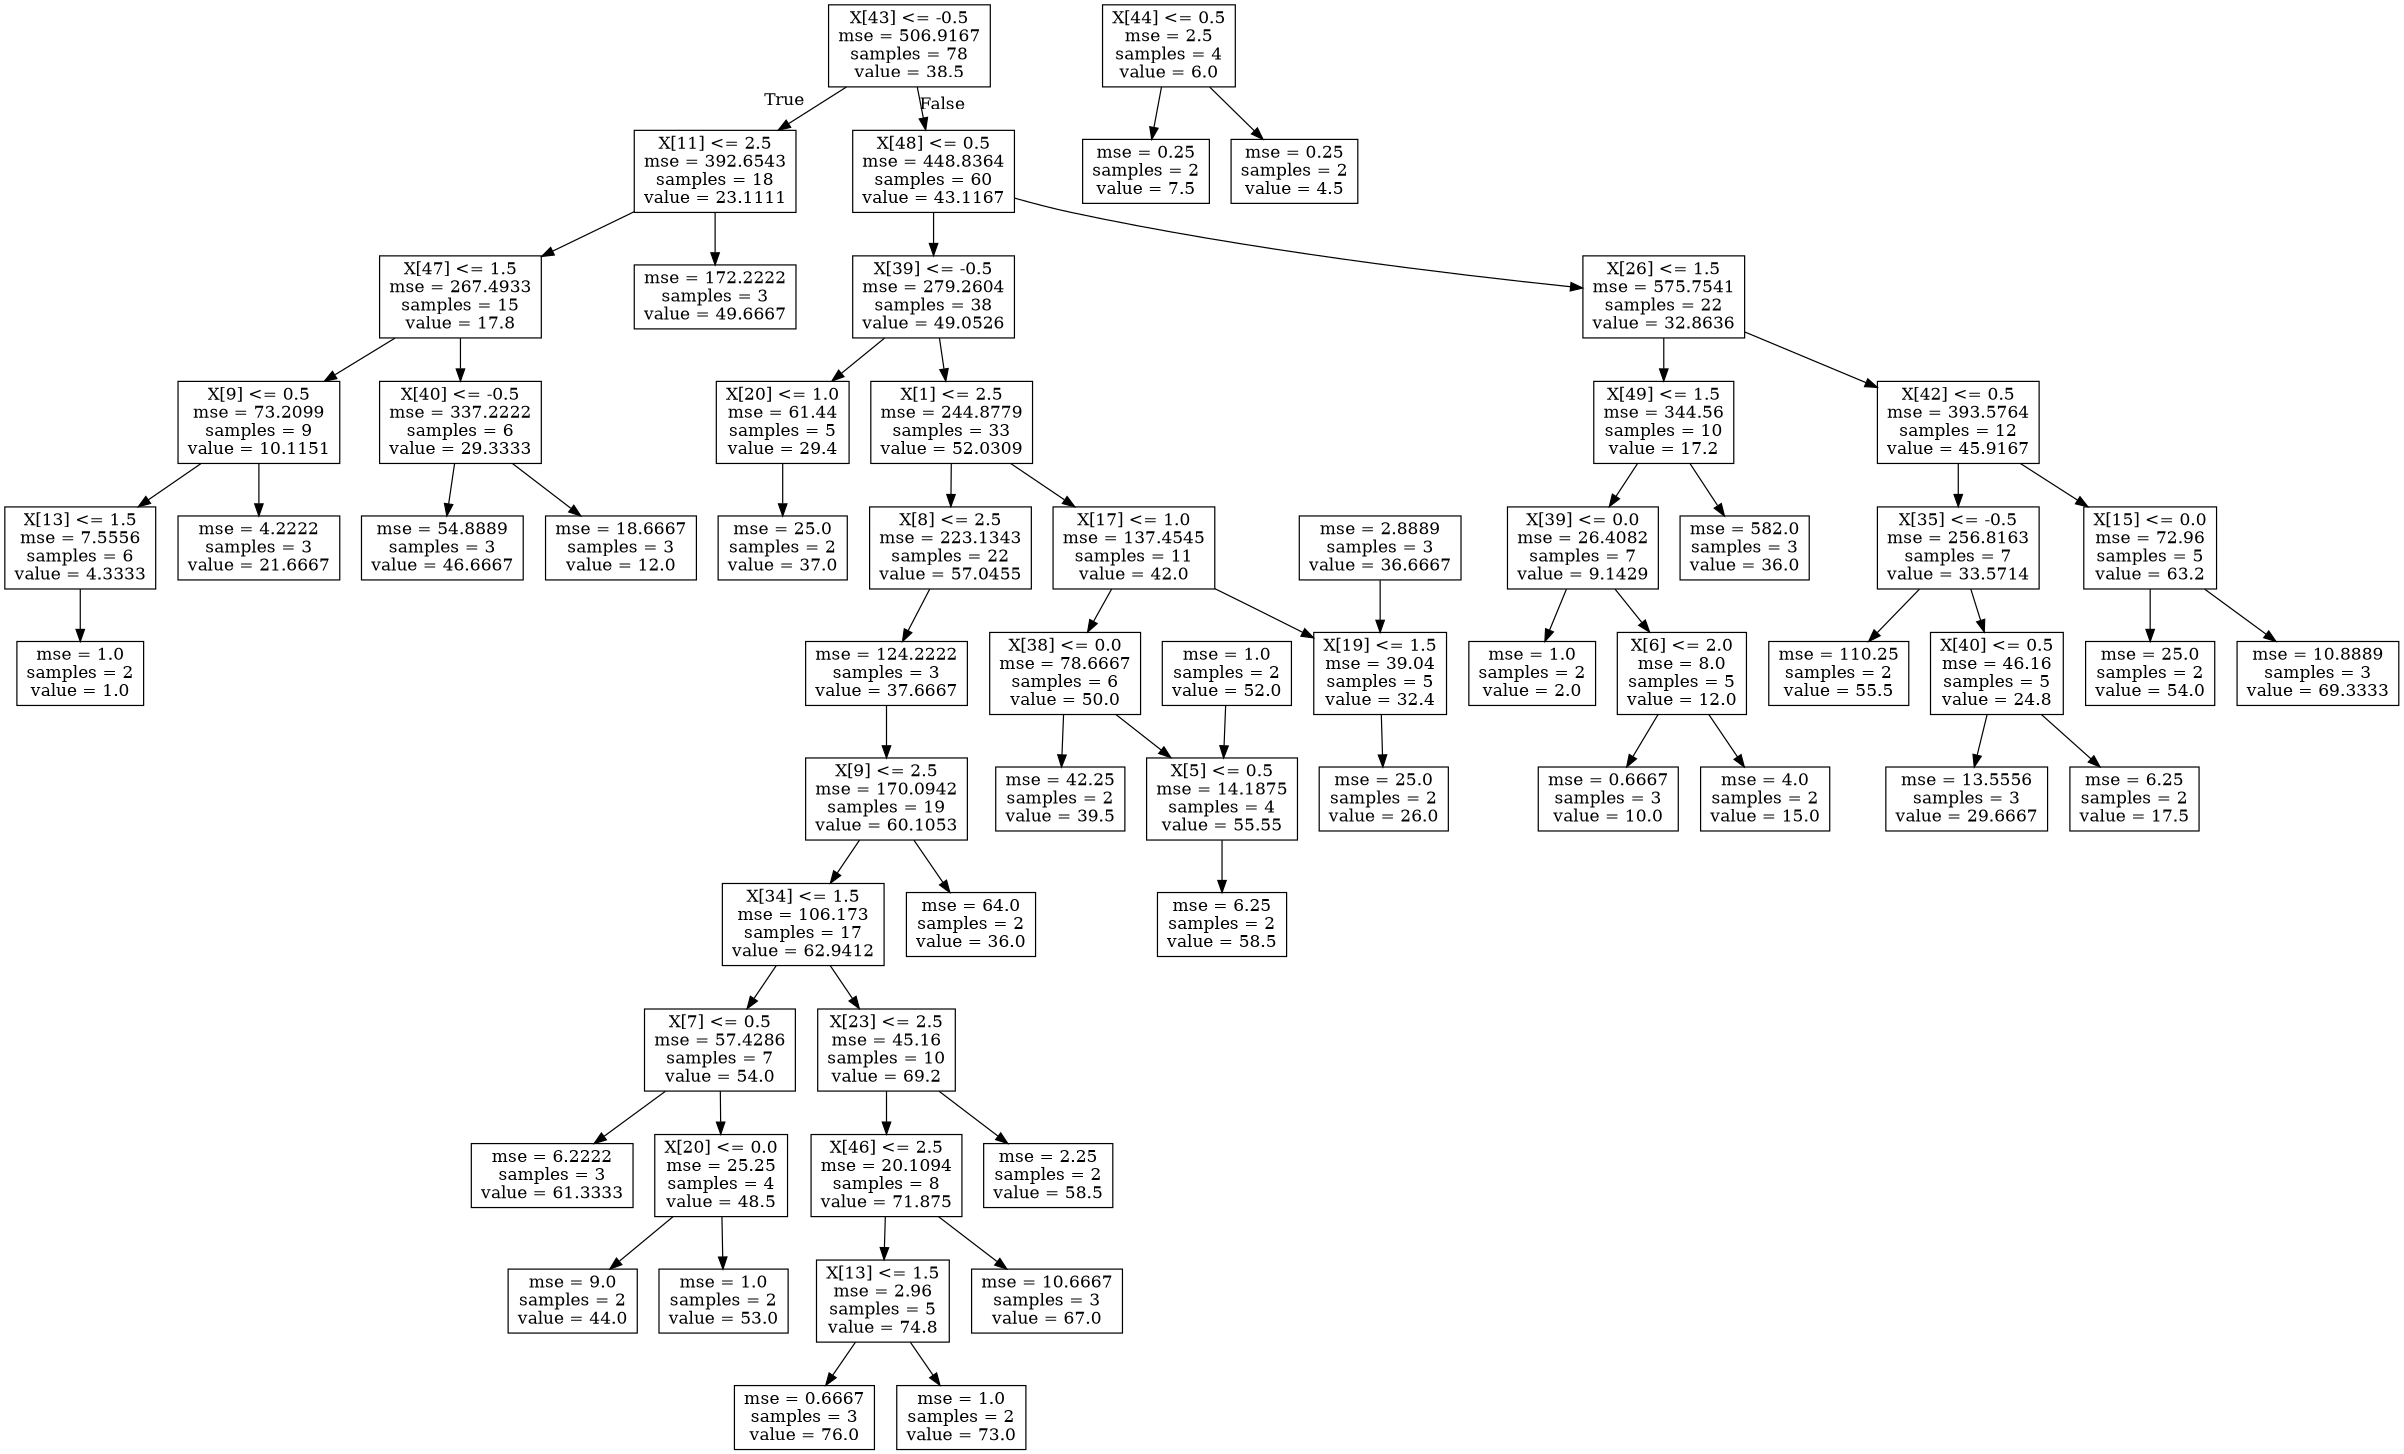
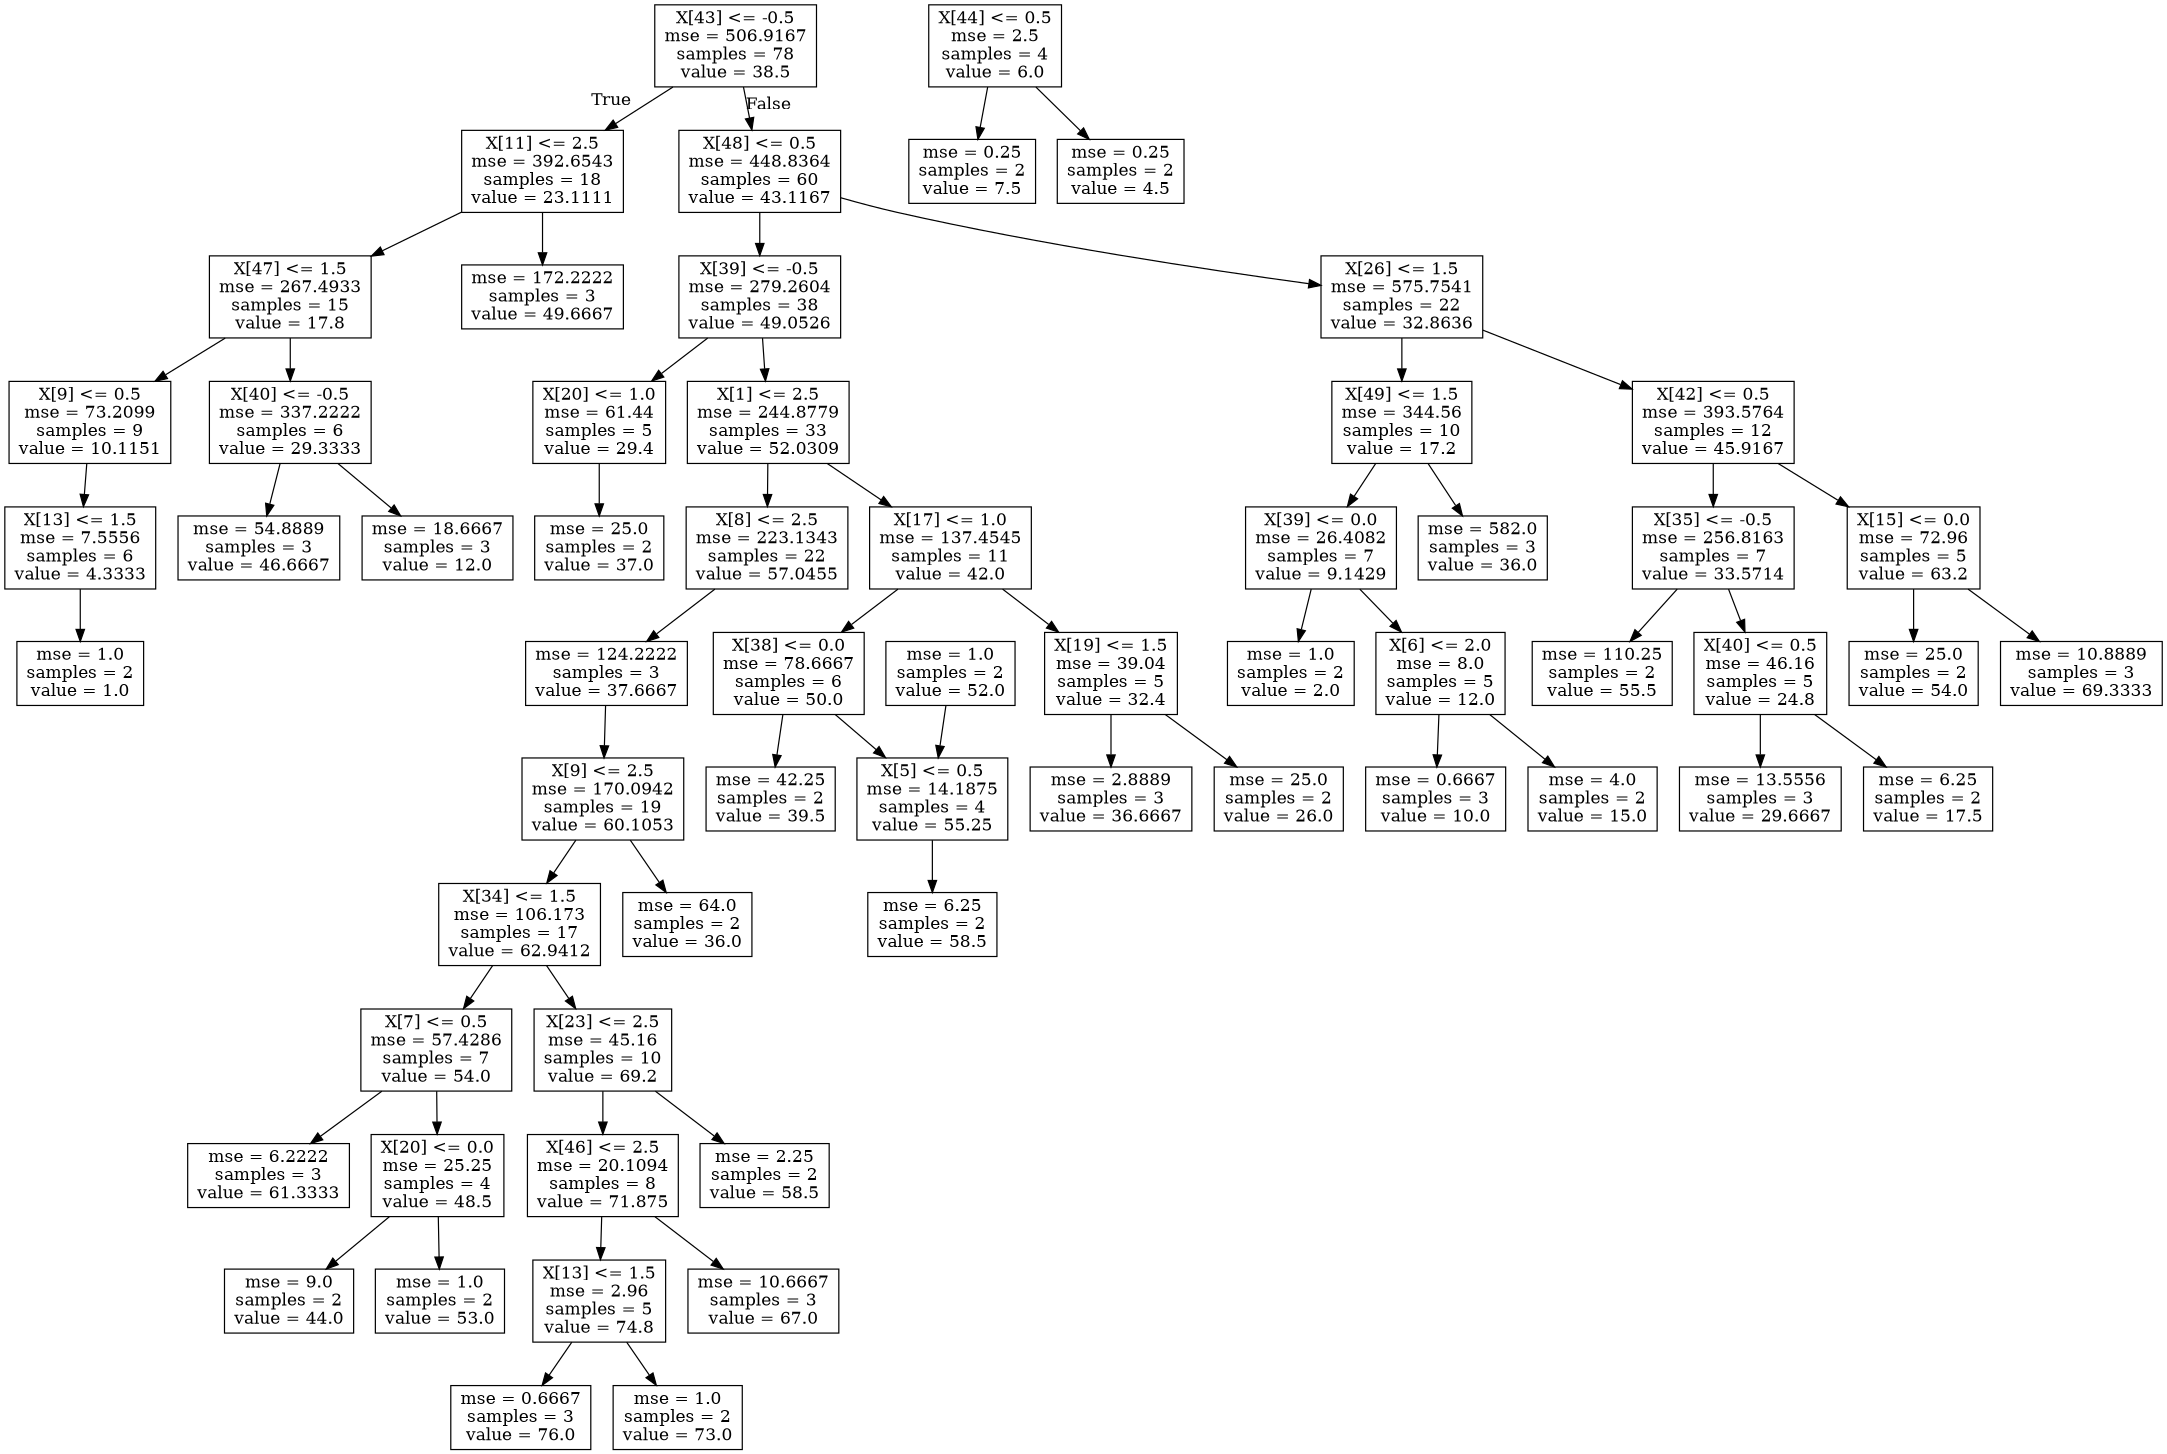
  digraph {
    node [shape=box]
    n1 [label="X[43] <= -0.5\nmse = 506.9167\nsamples = 78\nvalue = 38.5"]
    n2 [label="X[11] <= 2.5\nmse = 392.6543\nsamples = 18\nvalue = 23.1111"]
    n3 [label="X[48] <= 0.5\nmse = 448.8364\nsamples = 60\nvalue = 43.1167"]
    n4 [label="X[47] <= 1.5\nmse = 267.4933\nsamples = 15\nvalue = 17.8"]
    n5 [label="mse = 172.2222\nsamples = 3\nvalue = 49.6667"]
    n6 [label="X[39] <= -0.5\nmse = 279.2604\nsamples = 38\nvalue = 49.0526"]
    n7 [label="X[26] <= 1.5\nmse = 575.7541\nsamples = 22\nvalue = 32.8636"]
    n8 [label="X[9] <= 0.5\nmse = 73.2099\nsamples = 9\nvalue = 10.1151"]
    n9 [label="X[40] <= -0.5\nmse = 337.2222\nsamples = 6\nvalue = 29.3333"]
    n10 [label="X[13] <= 1.5\nmse = 7.5556\nsamples = 6\nvalue = 4.3333"]
-   n11 [label="mse = 4.2222\nsamples = 3\nvalue = 21.6667"]
    n12 [label="mse = 54.8889\nsamples = 3\nvalue = 46.6667"]
    n13 [label="mse = 18.6667\nsamples = 3\nvalue = 12.0"]
    n14 [label="mse = 1.0\nsamples = 2\nvalue = 1.0"]
    n15 [label="X[44] <= 0.5\nmse = 2.5\nsamples = 4\nvalue = 6.0"]
    n16 [label="mse = 0.25\nsamples = 2\nvalue = 7.5"]
    n17 [label="mse = 0.25\nsamples = 2\nvalue = 4.5"]
    n18 [label="X[20] <= 1.0\nmse = 61.44\nsamples = 5\nvalue = 29.4"]
    n19 [label="X[1] <= 2.5\nmse = 244.8779\nsamples = 33\nvalue = 52.0309"]
    n20 [label="X[49] <= 1.5\nmse = 344.56\nsamples = 10\nvalue = 17.2"]
    n21 [label="X[42] <= 0.5\nmse = 393.5764\nsamples = 12\nvalue = 45.9167"]
    n22 [label="mse = 25.0\nsamples = 2\nvalue = 37.0"]
    n23 [label="X[8] <= 2.5\nmse = 223.1343\nsamples = 22\nvalue = 57.0455"]
    n24 [label="X[17] <= 1.0\nmse = 137.4545\nsamples = 11\nvalue = 42.0"]
    n25 [label="mse = 124.2222\nsamples = 3\nvalue = 37.6667"]
    n26 [label="X[38] <= 0.0\nmse = 78.6667\nsamples = 6\nvalue = 50.0"]
    n27 [label="X[19] <= 1.5\nmse = 39.04\nsamples = 5\nvalue = 32.4"]
    n28 [label="X[9] <= 2.5\nmse = 170.0942\nsamples = 19\nvalue = 60.1053"]
    n29 [label="X[34] <= 1.5\nmse = 106.173\nsamples = 17\nvalue = 62.9412"]
    n30 [label="mse = 64.0\nsamples = 2\nvalue = 36.0"]
    n31 [label="X[7] <= 0.5\nmse = 57.4286\nsamples = 7\nvalue = 54.0"]
    n32 [label="X[23] <= 2.5\nmse = 45.16\nsamples = 10\nvalue = 69.2"]
    n33 [label="mse = 6.2222\nsamples = 3\nvalue = 61.3333"]
    n34 [label="X[20] <= 0.0\nmse = 25.25\nsamples = 4\nvalue = 48.5"]
    n35 [label="X[46] <= 2.5\nmse = 20.1094\nsamples = 8\nvalue = 71.875"]
    n36 [label="mse = 2.25\nsamples = 2\nvalue = 58.5"]
    n37 [label="mse = 9.0\nsamples = 2\nvalue = 44.0"]
    n38 [label="mse = 1.0\nsamples = 2\nvalue = 53.0"]
    n39 [label="X[13] <= 1.5\nmse = 2.96\nsamples = 5\nvalue = 74.8"]
    n40 [label="mse = 10.6667\nsamples = 3\nvalue = 67.0"]
    n41 [label="mse = 0.6667\nsamples = 3\nvalue = 76.0"]
    n42 [label="mse = 1.0\nsamples = 2\nvalue = 73.0"]
    n43 [label="mse = 42.25\nsamples = 2\nvalue = 39.5"]
-   n44 [label="X[5] <= 0.5\nmse = 14.1875\nsamples = 4\nvalue = 55.55"]
+   n44 [label="X[5] <= 0.5\nmse = 14.1875\nsamples = 4\nvalue = 55.25"]
    n45 [label="mse = 2.8889\nsamples = 3\nvalue = 36.6667"]
    n46 [label="mse = 25.0\nsamples = 2\nvalue = 26.0"]
    n47 [label="mse = 6.25\nsamples = 2\nvalue = 58.5"]
    n48 [label="mse = 1.0\nsamples = 2\nvalue = 52.0"]
    n49 [label="X[39] <= 0.0\nmse = 26.4082\nsamples = 7\nvalue = 9.1429"]
    n50 [label="mse = 582.0\nsamples = 3\nvalue = 36.0"]
    n51 [label="X[35] <= -0.5\nmse = 256.8163\nsamples = 7\nvalue = 33.5714"]
    n52 [label="X[15] <= 0.0\nmse = 72.96\nsamples = 5\nvalue = 63.2"]
    n53 [label="mse = 1.0\nsamples = 2\nvalue = 2.0"]
    n54 [label="X[6] <= 2.0\nmse = 8.0\nsamples = 5\nvalue = 12.0"]
    n55 [label="mse = 0.6667\nsamples = 3\nvalue = 10.0"]
    n56 [label="mse = 4.0\nsamples = 2\nvalue = 15.0"]
    n57 [label="mse = 110.25\nsamples = 2\nvalue = 55.5"]
    n58 [label="X[40] <= 0.5\nmse = 46.16\nsamples = 5\nvalue = 24.8"]
    n59 [label="mse = 25.0\nsamples = 2\nvalue = 54.0"]
    n60 [label="mse = 10.8889\nsamples = 3\nvalue = 69.3333"]
    n61 [label="mse = 13.5556\nsamples = 3\nvalue = 29.6667"]
    n62 [label="mse = 6.25\nsamples = 2\nvalue = 17.5"]
    n1 -> n2 [headlabel=True labelangle=45 labeldistance=2.5]
    n1 -> n3 [headlabel=False labelangle=-45 labeldistance=2.5]
    n2 -> n4
    n2 -> n5
    n3 -> n6
    n3 -> n7
    n4 -> n8
    n4 -> n9
    n6 -> n18
    n6 -> n19
    n7 -> n20
    n7 -> n21
    n8 -> n10
-   n8 -> n11
    n9 -> n12
    n9 -> n13
    n10 -> n14
    n15 -> n16
    n15 -> n17
    n18 -> n22
    n19 -> n23
    n19 -> n24
    n20 -> n49
    n20 -> n50
    n21 -> n51
    n21 -> n52
    n23 -> n25
    n24 -> n26
    n24 -> n27
    n25 -> n28
    n26 -> n43
    n26 -> n44
-   n45 -> n27
+   n27 -> n45
    n27 -> n46
    n28 -> n29
    n28 -> n30
    n29 -> n31
    n29 -> n32
    n31 -> n33
    n31 -> n34
    n32 -> n35
    n32 -> n36
    n34 -> n37
    n34 -> n38
    n35 -> n39
    n35 -> n40
    n39 -> n41
    n39 -> n42
    n44 -> n47
    n48 -> n44
    n49 -> n53
    n49 -> n54
    n51 -> n57
    n51 -> n58
    n52 -> n59
    n52 -> n60
    n54 -> n55
    n54 -> n56
    n58 -> n61
    n58 -> n62
  }
